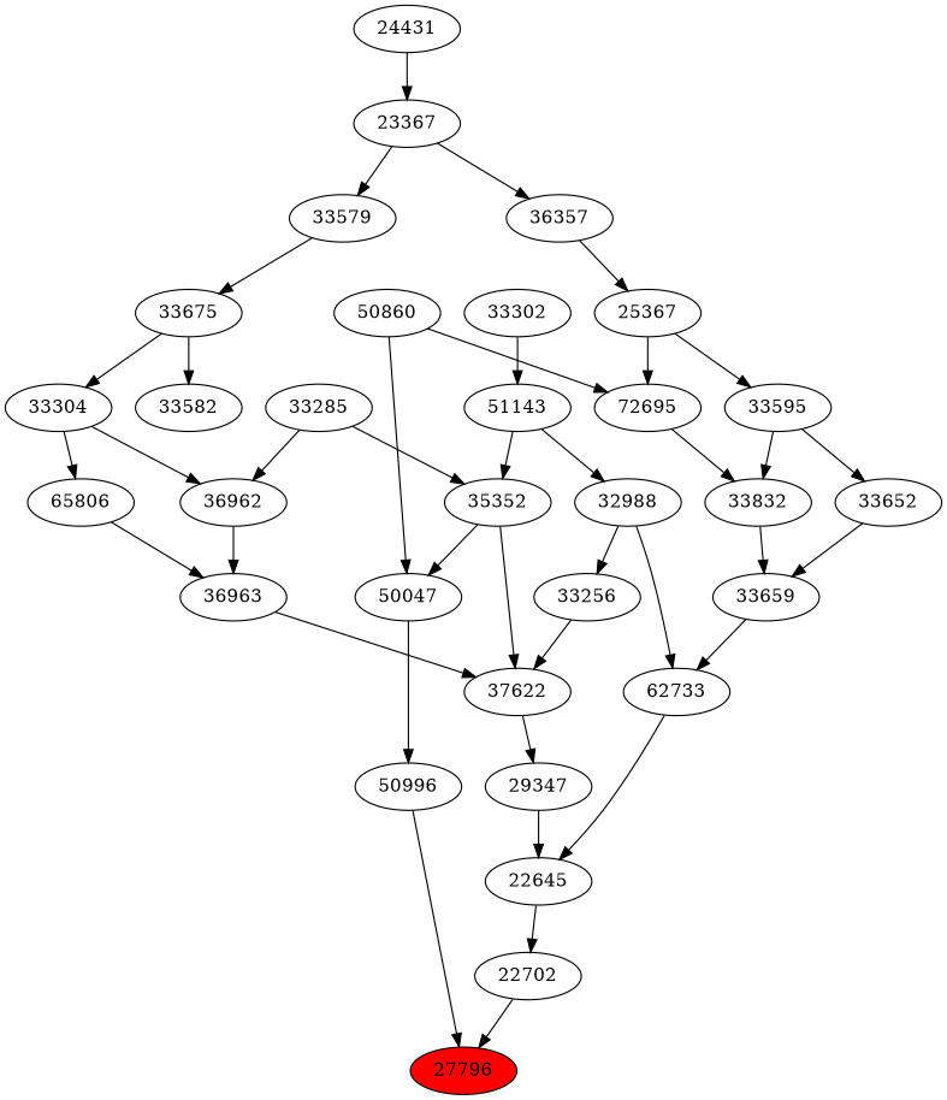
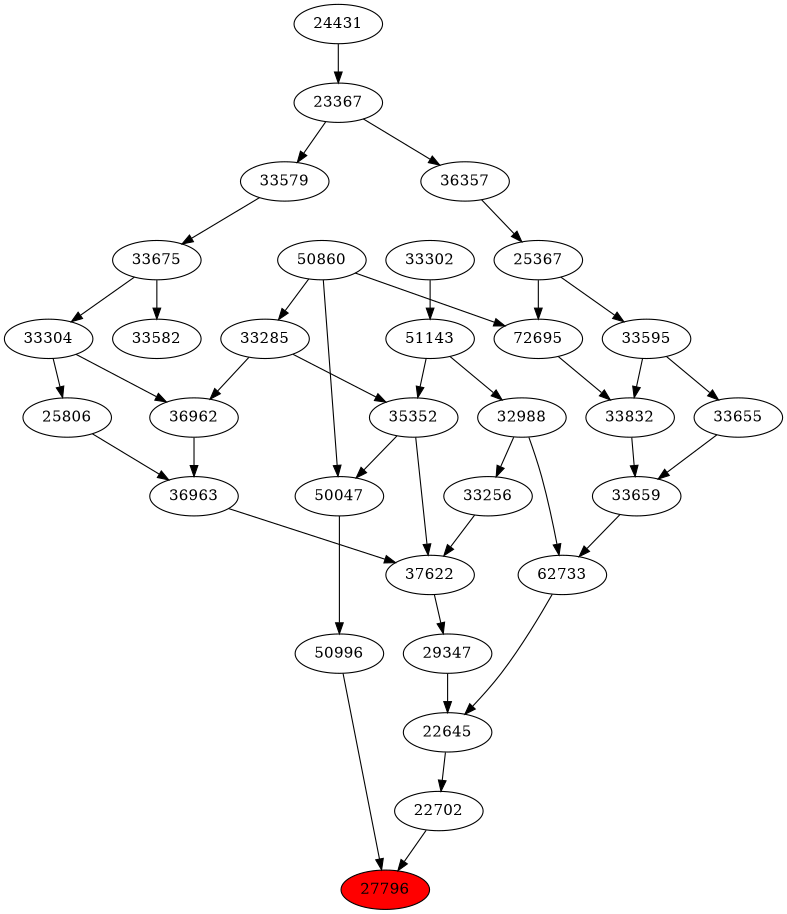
  strict digraph {
    n1 [fillcolor=red label=27796 style=filled]
    n2 [label=50996]
    n3 [label=22702]
    n4 [label=50047]
    n5 [label=22645]
    n6 [label=35352]
    n7 [label=37622]
    n8 [label=29347]
    n9 [label=50860]
    n10 [label=33285]
    n11 [label=72695]
    n12 [label=36962]
    n13 [label=33832]
    n14 [label=62733]
    n15 [label=36963]
    n16 [label=51143]
    n17 [label=32988]
    n18 [label=33256]
    n19 [label=33582]
    n20 [label=33659]
    n21 [label=33302]
    n22 [label=33675]
    n23 [label=33304]
-   n24 [label=65806]
-   n25 [label=33652]
+   n24 [label=25806]
+   n25 [label=33655]
    n26 [label=33579]
    n27 [label=33595]
    n28 [label=23367]
    n29 [label=36357]
    n30 [label=25367]
    n31 [label=24431]
    n2 -> n1
    n3 -> n1
    n4 -> n2
    n5 -> n3
    n6 -> n4
    n6 -> n7
    n7 -> n8
    n8 -> n5
    n9 -> n4
+   n9 -> n10
    n9 -> n11
    n10 -> n6
    n10 -> n12
    n11 -> n13
    n12 -> n15
    n13 -> n20
    n14 -> n5
    n15 -> n7
    n16 -> n6
    n16 -> n17
    n17 -> n14
    n17 -> n18
    n18 -> n7
    n20 -> n14
    n21 -> n16
    n22 -> n19
    n22 -> n23
    n23 -> n12
    n23 -> n24
    n24 -> n15
    n25 -> n20
    n26 -> n22
    n27 -> n13
    n27 -> n25
    n28 -> n26
    n28 -> n29
    n29 -> n30
    n30 -> n11
    n30 -> n27
    n31 -> n28
  }
